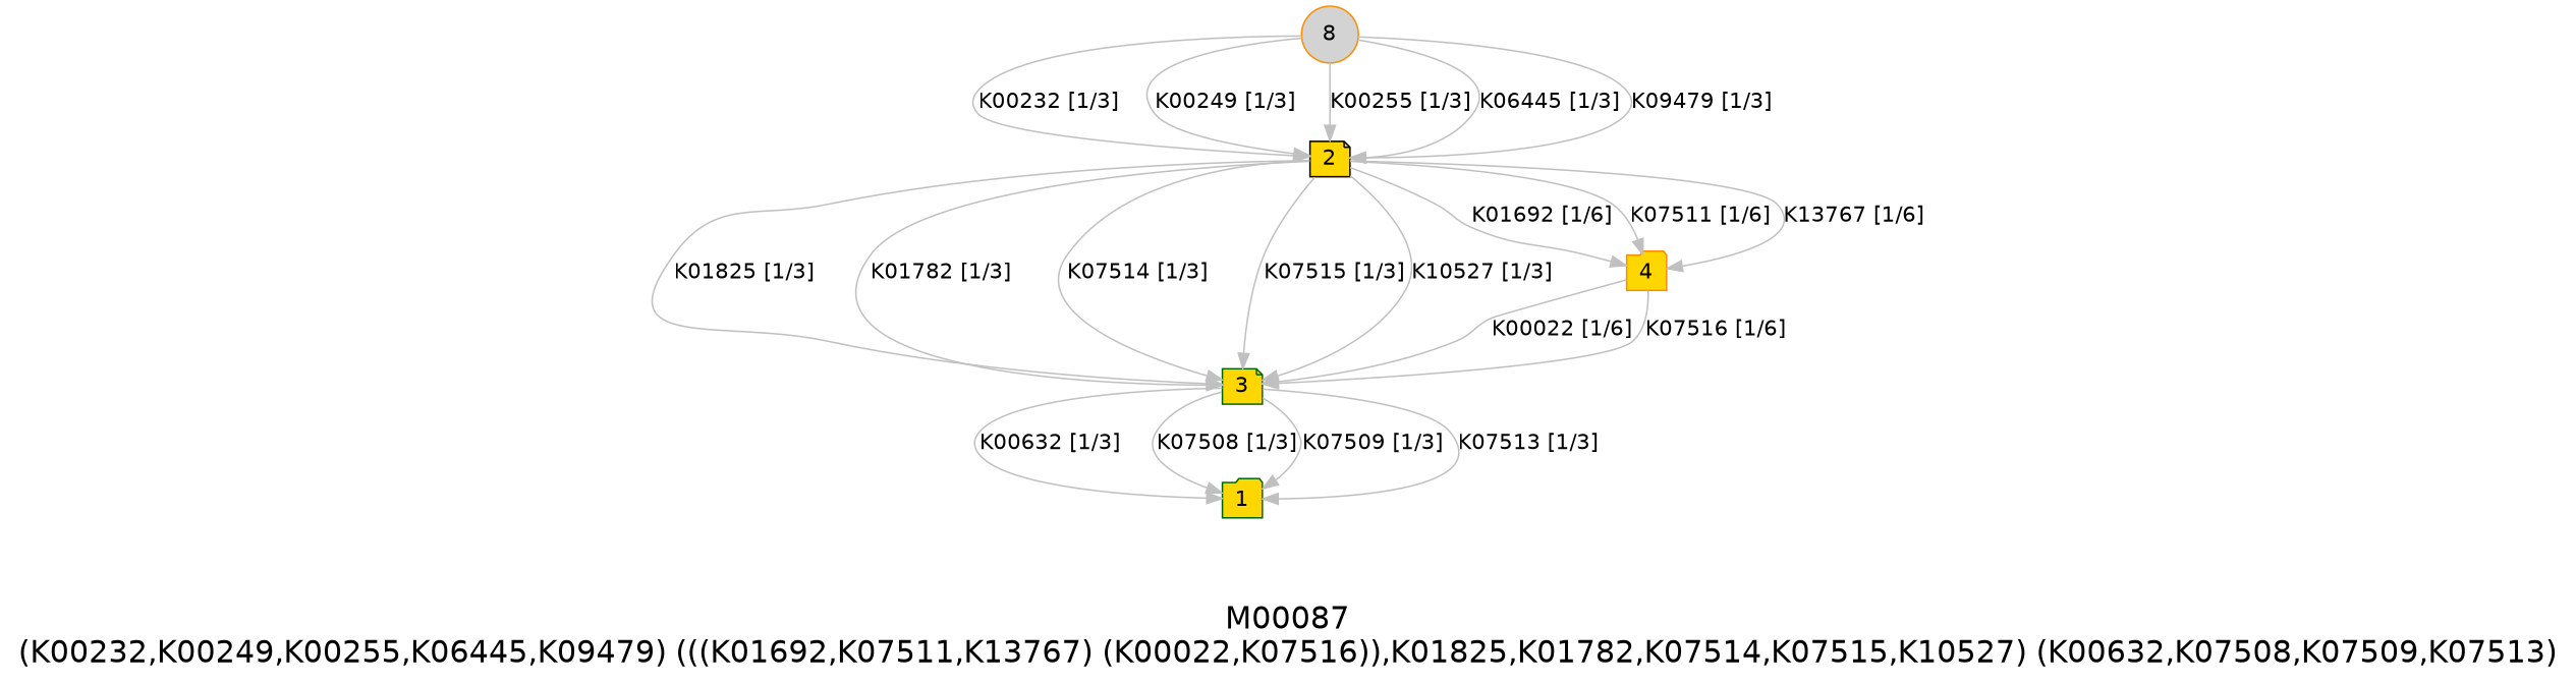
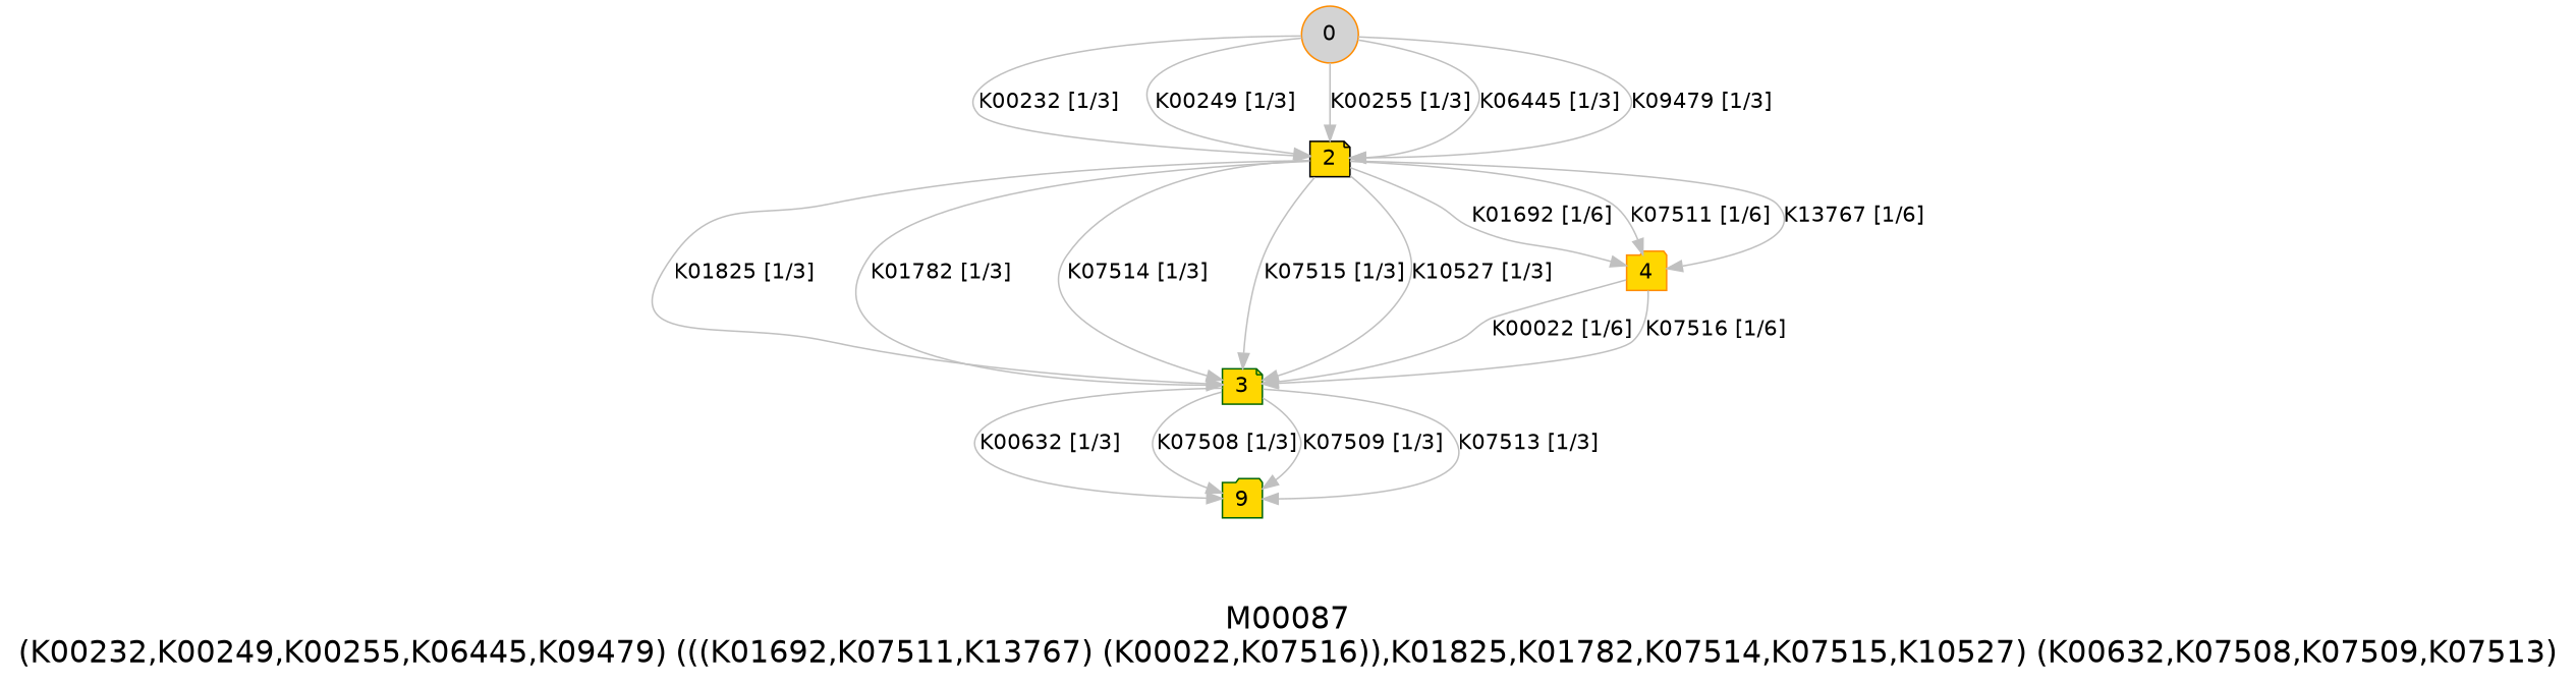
  digraph {
    fontname="DejaVu Sans"
    fontsize=20
    label="M00087\n(K00232,K00249,K00255,K06445,K09479) (((K01692,K07511,K13767) (K00022,K07516)),K01825,K01782,K07514,K07515,K10527) (K00632,K07508,K07509,K07513)"
    node [color=darkorange fillcolor=gold fontname="DejaVu Sans" shape=folder style=filled]
    edge [color=grey fontname="DejaVu Sans"]
-   0 [fillcolor=lightgrey height=.3 shape=circle width=.3 label=8]
-   1 [color=darkgreen height=.3 width=.3]
+   0 [fillcolor=lightgrey height=.3 shape=circle width=.3]
+   1 [color=darkgreen height=.3 width=.3 label=9]
    2 [color=black height=.3 shape=note width=.3]
    3 [color=darkgreen height=.3 shape=note width=.3]
    4 [height=.3 width=.3]
    subgraph sub_1 {
      0
      1
      2
      3
      4
    }
    0 -> 2 [label="K00232 [1/3]"]
    0 -> 2 [label="K00249 [1/3]"]
    0 -> 2 [label="K00255 [1/3]"]
    0 -> 2 [label="K06445 [1/3]"]
    0 -> 2 [label="K09479 [1/3]"]
    2 -> 3 [label="K01825 [1/3]"]
    2 -> 3 [label="K01782 [1/3]"]
    2 -> 3 [label="K07514 [1/3]"]
    2 -> 3 [label="K07515 [1/3]"]
    2 -> 3 [label="K10527 [1/3]"]
    2 -> 4 [label="K01692 [1/6]"]
    2 -> 4 [label="K07511 [1/6]"]
    2 -> 4 [label="K13767 [1/6]"]
    3 -> 1 [label="K00632 [1/3]"]
    3 -> 1 [label="K07508 [1/3]"]
    3 -> 1 [label="K07509 [1/3]"]
    3 -> 1 [label="K07513 [1/3]"]
    4 -> 3 [label="K00022 [1/6]"]
    4 -> 3 [label="K07516 [1/6]"]
  }
